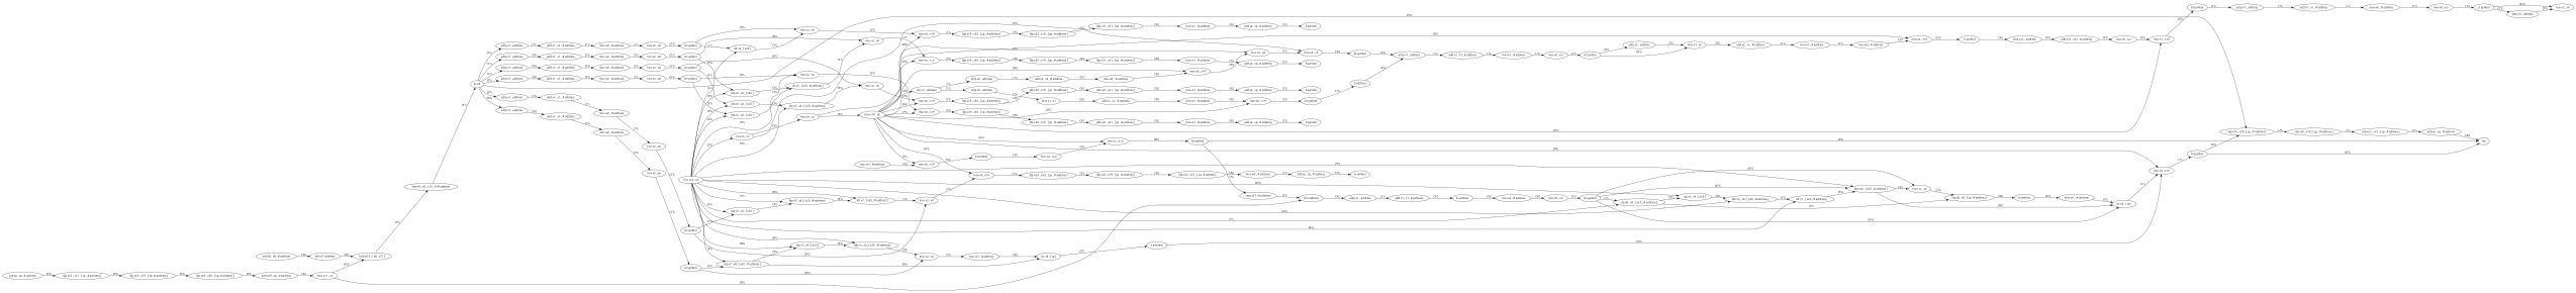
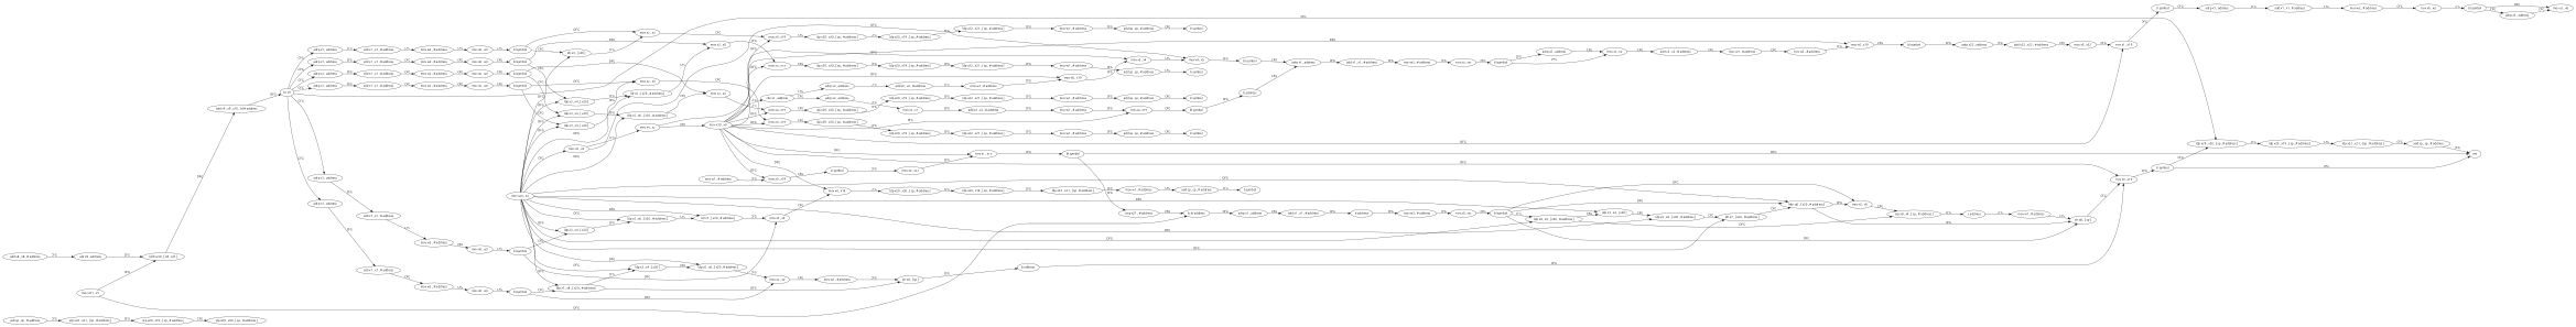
  digraph {
    fontname=Ubuntu
    rankdir=LR
    node [fontname=Ubuntu]
    edge [fontname=Ubuntu]
    n1 [label="sub sp , sp , # address"]
    n2 [label="stp x22 , x21 , [ sp , # address ]"]
    n3 [label="stp x20 , x19 , [ sp , # address ]"]
    n4 [label="stp x29 , x30 , [ sp , # address ]"]
-   n5 [label="add x29 , sp , # address"]
    n6 [label="mov x21 , x5"]
    n7 [label="ldrb w10 , [ x8 , x21 ]"]
    n8 [label="b.hi address"]
    n9 [label="mov x20 , x4"]
    n10 [label="mov x5 , x3"]
    n11 [label="ldp x8 , x9 , [ x20 , # address ]"]
    n12 [label="ldp x3 , x4 , [ x20 ]"]
    n13 [label="ldp x5 , x6 , [ x20 , # address ]"]
    n14 [label="ldr x7 , [ x20 , # address ]"]
    n15 [label="ldur q0 , [ x20 , # address ]"]
    n16 [label="ldr x3 , [ x20 ]"]
    n17 [label="ldp x3 , x4 , [ x20 ]"]
    n18 [label="ldp x3 , x4 , [ x20 ]"]
    n19 [label="ldr x5 , [ x20 , # address ]"]
    n20 [label="ldp x3 , x4 , [ x20 ]"]
    n21 [label="ldp x5 , x6 , [ x20 , # address ]"]
    n22 [label="ldp x3 , x4 , [ x20 ]"]
    n23 [label="ldp x5 , x6 , [ x20 , # address ]"]
    n24 [label="ldr x7 , [ x20 , # address ]"]
    n25 [label="ldp x7 , x8 , [ x20 , # address ]"]
    n26 [label="ldp x3 , x4 , [ x20 ]"]
    n27 [label="ldp x5 , x6 , [ x20 , # address ]"]
    n28 [label="add x9 , x9 , x10 , lsl # address"]
    n29 [label="adrp x1 , address"]
    n30 [label="mov x4 , x2"]
    n31 [label="mov x4 , x5"]
    n32 [label="stp x8 , x9 , [ sp , # address ]"]
    n33 [label="mov x2 , x0"]
    n34 [label="str q0 , [ sp ]"]
    n35 [label="mov x2 , x0"]
    n36 [label="mov x2 , x0"]
    n37 [label="mov x2 , x0"]
    n38 [label="mov x2 , x0"]
    n39 [label="mov x2 , x0"]
    n40 [label="str x8 , [ sp ]"]
    n41 [label="mov x2 , x0"]
    n42 [label="mov x19 , x0"]
    n43 [label="mov x3 , x4"]
    n44 [label="bl symbol"]
    n45 [label="cbz x1 , address"]
    n46 [label="mov x0 , x19"]
    n47 [label="mov x0 , x19"]
    n48 [label="mov x0 , x19"]
    n49 [label="mov x1 , x19"]
    n50 [label="mov x0 , x19"]
    n51 [label="mov x1 , x19"]
    n52 [label="mov x0 , x19"]
    n53 [label="mov x0 , x19"]
    n54 [label="mov x0 , x19"]
    n55 [label="mov x0 , x19"]
    n56 [label="mov x0 , x19"]
    n57 [label="mov x0 , x19"]
    n58 [label="adrp x2 , address"]
    n59 [label="adrp x2 , address"]
    n60 [label="bl symbol"]
    n61 [label="bl symbol"]
    n62 [label="bl symbol"]
    n63 [label="bl symbol"]
    n64 [label="bl symbol"]
    n65 [label="ldp x29 , x30 , [ sp , # address ]"]
    n66 [label="ldp x29 , x30 , [ sp , # address ]"]
    n67 [label="ldp x29 , x30 , [ sp , # address ]"]
    n68 [label="ldp x29 , x30 , [ sp , # address ]"]
    n69 [label="ldp x29 , x30 , [ sp , # address ]"]
    n70 [label="bl symbol"]
    n71 [label="add x2 , x2 , # address"]
    n72 [label="mov x3 , x1"]
    n73 [label="mov w1 , # address"]
    n74 [label="add x2 , x2 , # address"]
    n75 [label="adrp x1 , address"]
    n76 [label="add x1 , x1 , # address"]
    n77 [label="mov w2 , # address"]
    n78 [label="mov w1 , # address"]
    n79 [label="b address"]
    n80 [label="add x1 , x1 , # address"]
    n81 [label="b address"]
    n82 [label="mov w2 , # address"]
    n83 [label="mov x0 , xzr"]
    n84 [label="bl symbol"]
    n85 [label="add x8 , x8 , # address"]
    n86 [label="adr x9 , address"]
    n87 [label="br x9"]
    n88 [label="adrp x1 , address"]
    n89 [label="adrp x1 , address"]
    n90 [label="adrp x1 , address"]
    n91 [label="adrp x1 , address"]
    n92 [label="adrp x1 , address"]
    n93 [label="adrp x1 , address"]
    n94 [label="ldp x29 , x30 , [ sp , # address ]"]
    n95 [label="add x1 , x1 , # address"]
    n96 [label="add x1 , x1 , # address"]
    n97 [label="add x1 , x1 , # address"]
    n98 [label="add x1 , x1 , # address"]
    n99 [label="add x1 , x1 , # address"]
    n100 [label="add x1 , x1 , # address"]
    n101 [label="ldp x20 , x19 , [ sp , # address ]"]
    n102 [label="mov w2 , # address"]
    n103 [label="mov w2 , # address"]
    n104 [label="mov w2 , # address"]
    n105 [label="mov w2 , # address"]
    n106 [label="mov w2 , # address"]
    n107 [label="mov w2 , # address"]
    n108 [label="ldp x22 , x21 , [ sp , # address ]"]
    n109 [label="mov x0 , xzr"]
    n110 [label="bl symbol"]
    n111 [label="adrp x2 , address"]
    n112 [label="mov x3 , x0"]
    n113 [label="add x2 , x2 , # address"]
    n114 [label="mov w1 , # address"]
    n115 [label="mov w3 , # address"]
    n116 [label="adrp x22 , address"]
    n117 [label="add x22 , x22 , # address"]
    n118 [label="mov x0 , x22"]
    n119 [label="adrp x1 , address"]
    n120 [label="add x1 , x1 , # address"]
    n121 [label="mov w2 , # address"]
    n122 [label="mov x0 , xzr"]
    n123 [label="bl symbol"]
    n124 [label="adrp x3 , address"]
    n125 [label="mov x2 , x0"]
    n126 [label="mov w1 , # address"]
    n127 [label="mov x0 , x22"]
    n128 [label="cmp x21 , # address"]
    n129 [label=ret]
    n130 [label="b address"]
    n131 [label="mov w1 , # address"]
    n132 [label="mov x0 , xzr"]
    n133 [label="bl symbol"]
    n134 [label="ldp x20 , x19 , [ sp , # address ]"]
    n135 [label="ldp x22 , x21 , [ sp , # address ]"]
    n136 [label="mov w1 , # address"]
    n137 [label="add sp , sp , # address"]
    n138 [label="b symbol"]
    n139 [label="mov x0 , xzr"]
    n140 [label="bl symbol"]
    n141 [label="ldp x20 , x19 , [ sp , # address ]"]
    n142 [label="ldp x22 , x21 , [ sp , # address ]"]
    n143 [label="mov w1 , # address"]
    n144 [label="add sp , sp , # address"]
    n145 [label="b symbol"]
    n146 [label="mov x0 , xzr"]
    n147 [label="bl symbol"]
    n148 [label="ldp x20 , x19 , [ sp , # address ]"]
    n149 [label="ldp x22 , x21 , [ sp , # address ]"]
    n150 [label="mov w1 , # address"]
    n151 [label="add sp , sp , # address"]
    n152 [label="b symbol"]
    n153 [label="mov x0 , xzr"]
    n154 [label="bl symbol"]
    n155 [label="ldp x20 , x19 , [ sp , # address ]"]
    n156 [label="ldp x22 , x21 , [ sp , # address ]"]
    n157 [label="mov w1 , # address"]
    n158 [label="add sp , sp , # address"]
    n159 [label="b symbol"]
    n160 [label="mov x0 , xzr"]
    n161 [label="bl symbol"]
    n162 [label="ldp x20 , x19 , [ sp , # address ]"]
    n163 [label="ldp x22 , x21 , [ sp , # address ]"]
    n164 [label="mov w1 , # address"]
    n165 [label="add sp , sp , # address"]
    n166 [label="b symbol"]
    n167 [label="mov x0 , xzr"]
    n168 [label="bl symbol"]
    n169 [label="mov w1 , # address"]
    n170 [label="b address"]
    n171 [label="add sp , sp , # address"]
    n1 -> n2 [label=CFG]
    n2 -> n3 [label=CFG]
    n3 -> n4 [label=CFG]
-   n4 -> n5 [label=CFG]
-   n5 -> n6 [label=CFG]
    n6 -> n7 [label=DFG]
    n6 -> n8 [label=DFG]
    n7 -> n28 [label=DFG]
    n8 -> n29 [label=CFG]
    n9 -> n10 [label=CFG]
    n9 -> n11 [label=DFG]
    n9 -> n12 [label=DFG]
    n9 -> n13 [label=DFG]
    n9 -> n14 [label=DFG]
    n9 -> n15 [label=DFG]
    n9 -> n16 [label=DFG]
    n9 -> n17 [label=DFG]
    n9 -> n18 [label=DFG]
    n9 -> n19 [label=DFG]
    n9 -> n20 [label=DFG]
    n9 -> n21 [label=DFG]
    n9 -> n22 [label=DFG]
    n9 -> n23 [label=DFG]
    n9 -> n24 [label=DFG]
    n9 -> n25 [label=DFG]
    n9 -> n26 [label=DFG]
    n9 -> n27 [label=DFG]
    n10 -> n30 [label=CFG]
    n10 -> n31 [label=DFG]
    n11 -> n12 [label=CFG]
    n11 -> n32 [label=DFG]
    n12 -> n13 [label=CFG]
    n13 -> n14 [label=CFG]
    n14 -> n15 [label=CFG]
    n15 -> n33 [label=CFG]
    n15 -> n34 [label=DFG]
    n16 -> n35 [label=CFG]
    n17 -> n36 [label=CFG]
    n18 -> n19 [label=CFG]
    n19 -> n37 [label=CFG]
    n20 -> n21 [label=CFG]
    n21 -> n38 [label=CFG]
    n22 -> n23 [label=CFG]
    n23 -> n24 [label=CFG]
    n24 -> n39 [label=CFG]
    n25 -> n26 [label=CFG]
    n25 -> n40 [label=DFG]
    n26 -> n27 [label=CFG]
    n27 -> n41 [label=CFG]
    n28 -> n87 [label=DFG]
    n29 -> n80 [label=CFG]
    n30 -> n42 [label=CFG]
    n30 -> n43 [label=DFG]
    n31 -> n44 [label=CFG]
    n32 -> n130 [label=CFG]
    n33 -> n32 [label=CFG]
    n34 -> n57 [label=CFG]
    n35 -> n52 [label=CFG]
    n36 -> n53 [label=CFG]
    n37 -> n54 [label=CFG]
    n38 -> n55 [label=CFG]
    n39 -> n56 [label=CFG]
    n40 -> n170 [label=CFG]
    n41 -> n169 [label=CFG]
    n42 -> n45 [label=CFG]
    n42 -> n46 [label=DFG]
    n42 -> n47 [label=DFG]
    n42 -> n48 [label=DFG]
    n42 -> n49 [label=DFG]
    n42 -> n50 [label=DFG]
    n42 -> n51 [label=DFG]
    n42 -> n52 [label=DFG]
    n42 -> n53 [label=DFG]
    n42 -> n54 [label=DFG]
    n42 -> n55 [label=DFG]
    n42 -> n56 [label=DFG]
    n42 -> n57 [label=DFG]
    n43 -> n31 [label=CFG]
    n44 -> n75 [label=CFG]
    n45 -> n58 [label=CFG]
    n45 -> n59 [label=CFG]
    n46 -> n43 [label=CFG]
    n47 -> n60 [label=CFG]
    n48 -> n61 [label=CFG]
    n49 -> n62 [label=DFG]
    n50 -> n63 [label=CFG]
    n51 -> n64 [label=DFG]
    n52 -> n65 [label=CFG]
    n53 -> n66 [label=CFG]
    n54 -> n67 [label=CFG]
    n55 -> n68 [label=CFG]
    n56 -> n69 [label=CFG]
    n57 -> n70 [label=CFG]
    n58 -> n71 [label=CFG]
    n59 -> n72 [label=CFG]
    n60 -> n79 [label=CFG]
    n61 -> n116 [label=CFG]
    n62 -> n119 [label=CFG]
    n63 -> n127 [label=CFG]
    n64 -> n128 [label=CFG]
    n64 -> n129 [label=DFG]
    n65 -> n134 [label=CFG]
    n66 -> n141 [label=CFG]
    n67 -> n148 [label=CFG]
    n68 -> n155 [label=CFG]
    n69 -> n162 [label=CFG]
    n70 -> n94 [label=CFG]
    n70 -> n129 [label=DFG]
    n71 -> n73 [label=CFG]
    n72 -> n74 [label=CFG]
    n73 -> n46 [label=CFG]
    n74 -> n78 [label=CFG]
    n75 -> n76 [label=CFG]
    n76 -> n77 [label=CFG]
    n77 -> n109 [label=CFG]
    n78 -> n47 [label=CFG]
    n79 -> n75 [label=CFG]
    n80 -> n81 [label=CFG]
    n81 -> n82 [label=CFG]
    n82 -> n83 [label=CFG]
    n83 -> n84 [label=CFG]
    n84 -> n11 [label=CFG]
    n84 -> n15 [label=DFG]
    n84 -> n33 [label=DFG]
    n84 -> n34 [label=DFG]
    n85 -> n86 [label=CFG]
    n86 -> n7 [label=CFG]
    n87 -> n88 [label=CFG]
    n87 -> n89 [label=CFG]
    n87 -> n90 [label=CFG]
    n87 -> n91 [label=CFG]
    n87 -> n92 [label=CFG]
    n87 -> n93 [label=CFG]
    n87 -> n94 [label=CFG]
    n88 -> n95 [label=CFG]
    n89 -> n96 [label=CFG]
    n90 -> n97 [label=CFG]
    n91 -> n98 [label=CFG]
    n92 -> n99 [label=CFG]
    n93 -> n100 [label=CFG]
    n94 -> n101 [label=CFG]
    n95 -> n102 [label=CFG]
    n96 -> n103 [label=CFG]
    n97 -> n104 [label=CFG]
    n98 -> n105 [label=CFG]
    n99 -> n106 [label=CFG]
    n100 -> n107 [label=CFG]
    n101 -> n108 [label=CFG]
    n102 -> n132 [label=CFG]
    n103 -> n139 [label=CFG]
    n104 -> n146 [label=CFG]
    n105 -> n153 [label=CFG]
    n106 -> n160 [label=CFG]
    n107 -> n167 [label=CFG]
    n108 -> n171 [label=CFG]
    n109 -> n110 [label=CFG]
    n110 -> n111 [label=CFG]
    n110 -> n112 [label=DFG]
    n111 -> n112 [label=CFG]
    n112 -> n113 [label=CFG]
    n113 -> n114 [label=CFG]
    n114 -> n115 [label=CFG]
    n115 -> n48 [label=CFG]
    n116 -> n117 [label=CFG]
    n117 -> n118 [label=CFG]
    n118 -> n49 [label=CFG]
    n119 -> n120 [label=CFG]
    n120 -> n121 [label=CFG]
    n121 -> n122 [label=CFG]
    n122 -> n123 [label=CFG]
    n123 -> n124 [label=CFG]
    n123 -> n125 [label=DFG]
    n124 -> n125 [label=CFG]
    n126 -> n50 [label=CFG]
    n127 -> n51 [label=CFG]
    n128 -> n8 [label=CFG]
    n130 -> n131 [label=CFG]
    n131 -> n34 [label=CFG]
    n132 -> n133 [label=CFG]
    n133 -> n16 [label=CFG]
    n133 -> n35 [label=DFG]
    n134 -> n135 [label=CFG]
    n135 -> n136 [label=CFG]
    n136 -> n137 [label=CFG]
    n137 -> n138 [label=CFG]
    n139 -> n140 [label=CFG]
    n140 -> n17 [label=CFG]
    n140 -> n36 [label=DFG]
    n141 -> n142 [label=CFG]
    n142 -> n143 [label=CFG]
    n143 -> n144 [label=CFG]
    n144 -> n145 [label=CFG]
    n146 -> n147 [label=CFG]
    n147 -> n18 [label=CFG]
    n147 -> n37 [label=DFG]
    n148 -> n149 [label=CFG]
    n149 -> n150 [label=CFG]
    n150 -> n151 [label=CFG]
    n151 -> n152 [label=CFG]
    n153 -> n154 [label=CFG]
    n154 -> n20 [label=CFG]
    n154 -> n38 [label=DFG]
    n155 -> n156 [label=CFG]
    n156 -> n157 [label=CFG]
    n157 -> n158 [label=CFG]
    n158 -> n159 [label=CFG]
    n160 -> n161 [label=CFG]
    n161 -> n22 [label=CFG]
    n161 -> n39 [label=DFG]
    n162 -> n163 [label=CFG]
    n163 -> n164 [label=CFG]
    n164 -> n165 [label=CFG]
    n165 -> n166 [label=CFG]
    n167 -> n168 [label=CFG]
    n168 -> n25 [label=CFG]
    n168 -> n41 [label=DFG]
    n169 -> n40 [label=CFG]
    n170 -> n57 [label=CFG]
    n171 -> n129 [label=CFG]
  }
